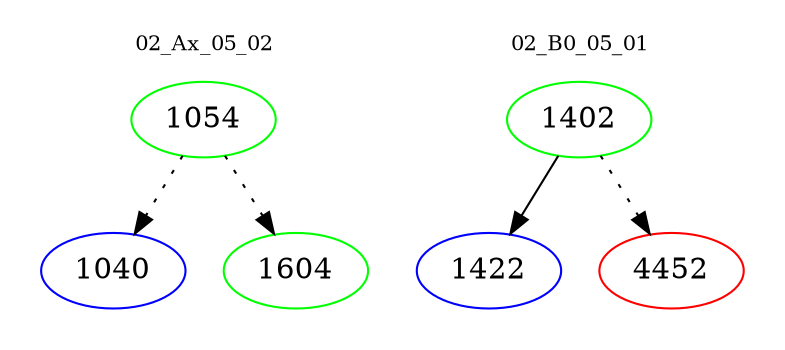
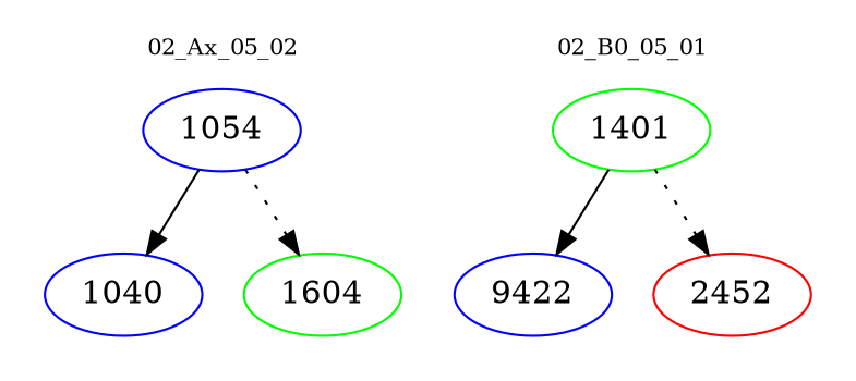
  digraph {
    node [color=green]
    edge [color=black style=solid]
-   n1 [label=1054]
+   n1 [color=blue label=1054]
    n2 [color=blue label=1040]
    n3 [label=1604]
-   n4 [label=1402]
-   n5 [color=blue label=1422]
-   n6 [color=red label=4452]
+   n4 [label=1401]
+   n5 [color=blue label=9422]
+   n6 [color=red label=2452]
    subgraph cluster_1 {
      color=white
      fontsize=10
      label="02_Ax_05_02"
      n1
      n2
      n3
    }
    subgraph cluster_2 {
      color=white
      fontsize=10
      label="02_B0_05_01"
      n4
      n5
      n6
    }
-   n1 -> n2 [style=dotted]
+   n1 -> n2
    n1 -> n3 [style=dotted]
    n4 -> n5
    n4 -> n6 [style=dotted]
  }
